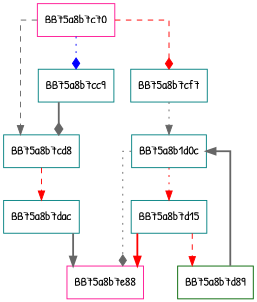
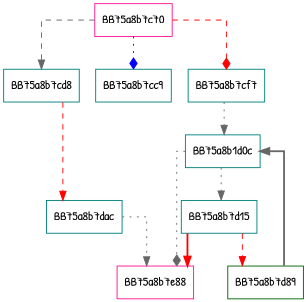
  digraph {
    fontname="Patrick Hand"
    splines=ortho
    node [color=teal fontname="Patrick Hand" shape=box]
    edge [arrowhead=normal color=gray40 fontname="Patrick Hand" style=dashed]
    BB75a8b7c70 [color=deeppink]
    BB75a8b7cd8
    BB75a8b7cc9
    BB75a8b7cf7
    BB75a8b7dac
    n6 [color=deeppink label=BB75a8b7e88]
    n7 [label=BB75a8b1d0c]
    BB75a8b7d15
    BB75a8b7d89 [color=darkgreen]
    BB75a8b7c70 -> BB75a8b7cd8
    BB75a8b7c70 -> BB75a8b7cc9 [arrowhead=diamond color=blue style=dotted]
    BB75a8b7c70 -> BB75a8b7cf7 [arrowhead=diamond color=red]
    BB75a8b7cd8 -> BB75a8b7dac [color=red]
-   BB75a8b7cc9 -> BB75a8b7cd8 [arrowhead=diamond style=bold]
    BB75a8b7cf7 -> n7 [style=dotted]
-   BB75a8b7dac -> n6 [style=bold]
+   BB75a8b7dac -> n6 [style=dotted]
    n7 -> n6 [arrowhead=diamond style=dotted]
-   n7 -> BB75a8b7d15 [color=red style=dotted]
+   n7 -> BB75a8b7d15 [style=dotted]
    BB75a8b7d15 -> n6 [color=red style=bold]
    BB75a8b7d15 -> BB75a8b7d89 [color=red]
    BB75a8b7d89 -> n7 [style=bold]
  }
